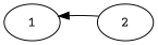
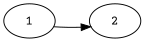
  strict digraph {
    rankdir=LR
    fontname="Courier Prime"
    node [fontname="Courier Prime"]
    1 [attr="{'foo': 5, 'baz': 4}"]
    2 [attr="{'foo': 'a', 'baz': 'c'}"]
-   2 -> 1 [fontname="Courier Prime"]
+   1 -> 2 [fontname="Courier Prime"]
  }
